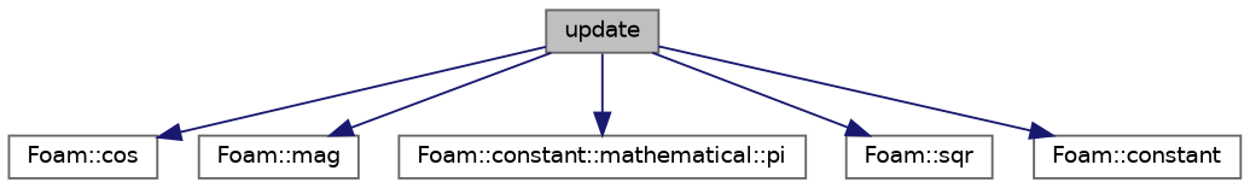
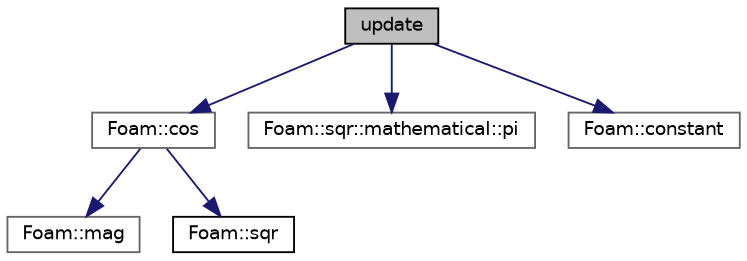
  digraph {
    rankdir=TB
    node [color=gray40 fontname=Helvetica fontsize=10 shape=record]
    edge [color=midnightblue fontname=Helvetica fontsize=10 labelfontname=Helvetica labelfontsize=10 style=solid]
-   n1 [fillcolor=grey75 fontcolor=black height=0.2 label=update style=filled width=0.4]
+   n1 [color=black fillcolor=grey75 fontcolor=black height=0.2 label=update style=filled width=0.4]
    n2 [height=0.2 label="Foam::cos" width=0.4]
    n3 [height=0.2 label="Foam::mag" width=0.4]
-   n4 [height=0.2 label="Foam::constant::mathematical::pi" width=0.4]
-   n5 [height=0.2 label="Foam::sqr" width=0.4]
+   n4 [height=0.2 label="Foam::sqr::mathematical::pi" width=0.4]
+   n5 [color=black height=0.2 label="Foam::sqr" width=0.4]
    n6 [height=0.2 label="Foam::constant" width=0.4]
    n1 -> n2
-   n1 -> n3
+   n2 -> n3
    n1 -> n4
-   n1 -> n5
+   n2 -> n5
    n1 -> n6
  }
